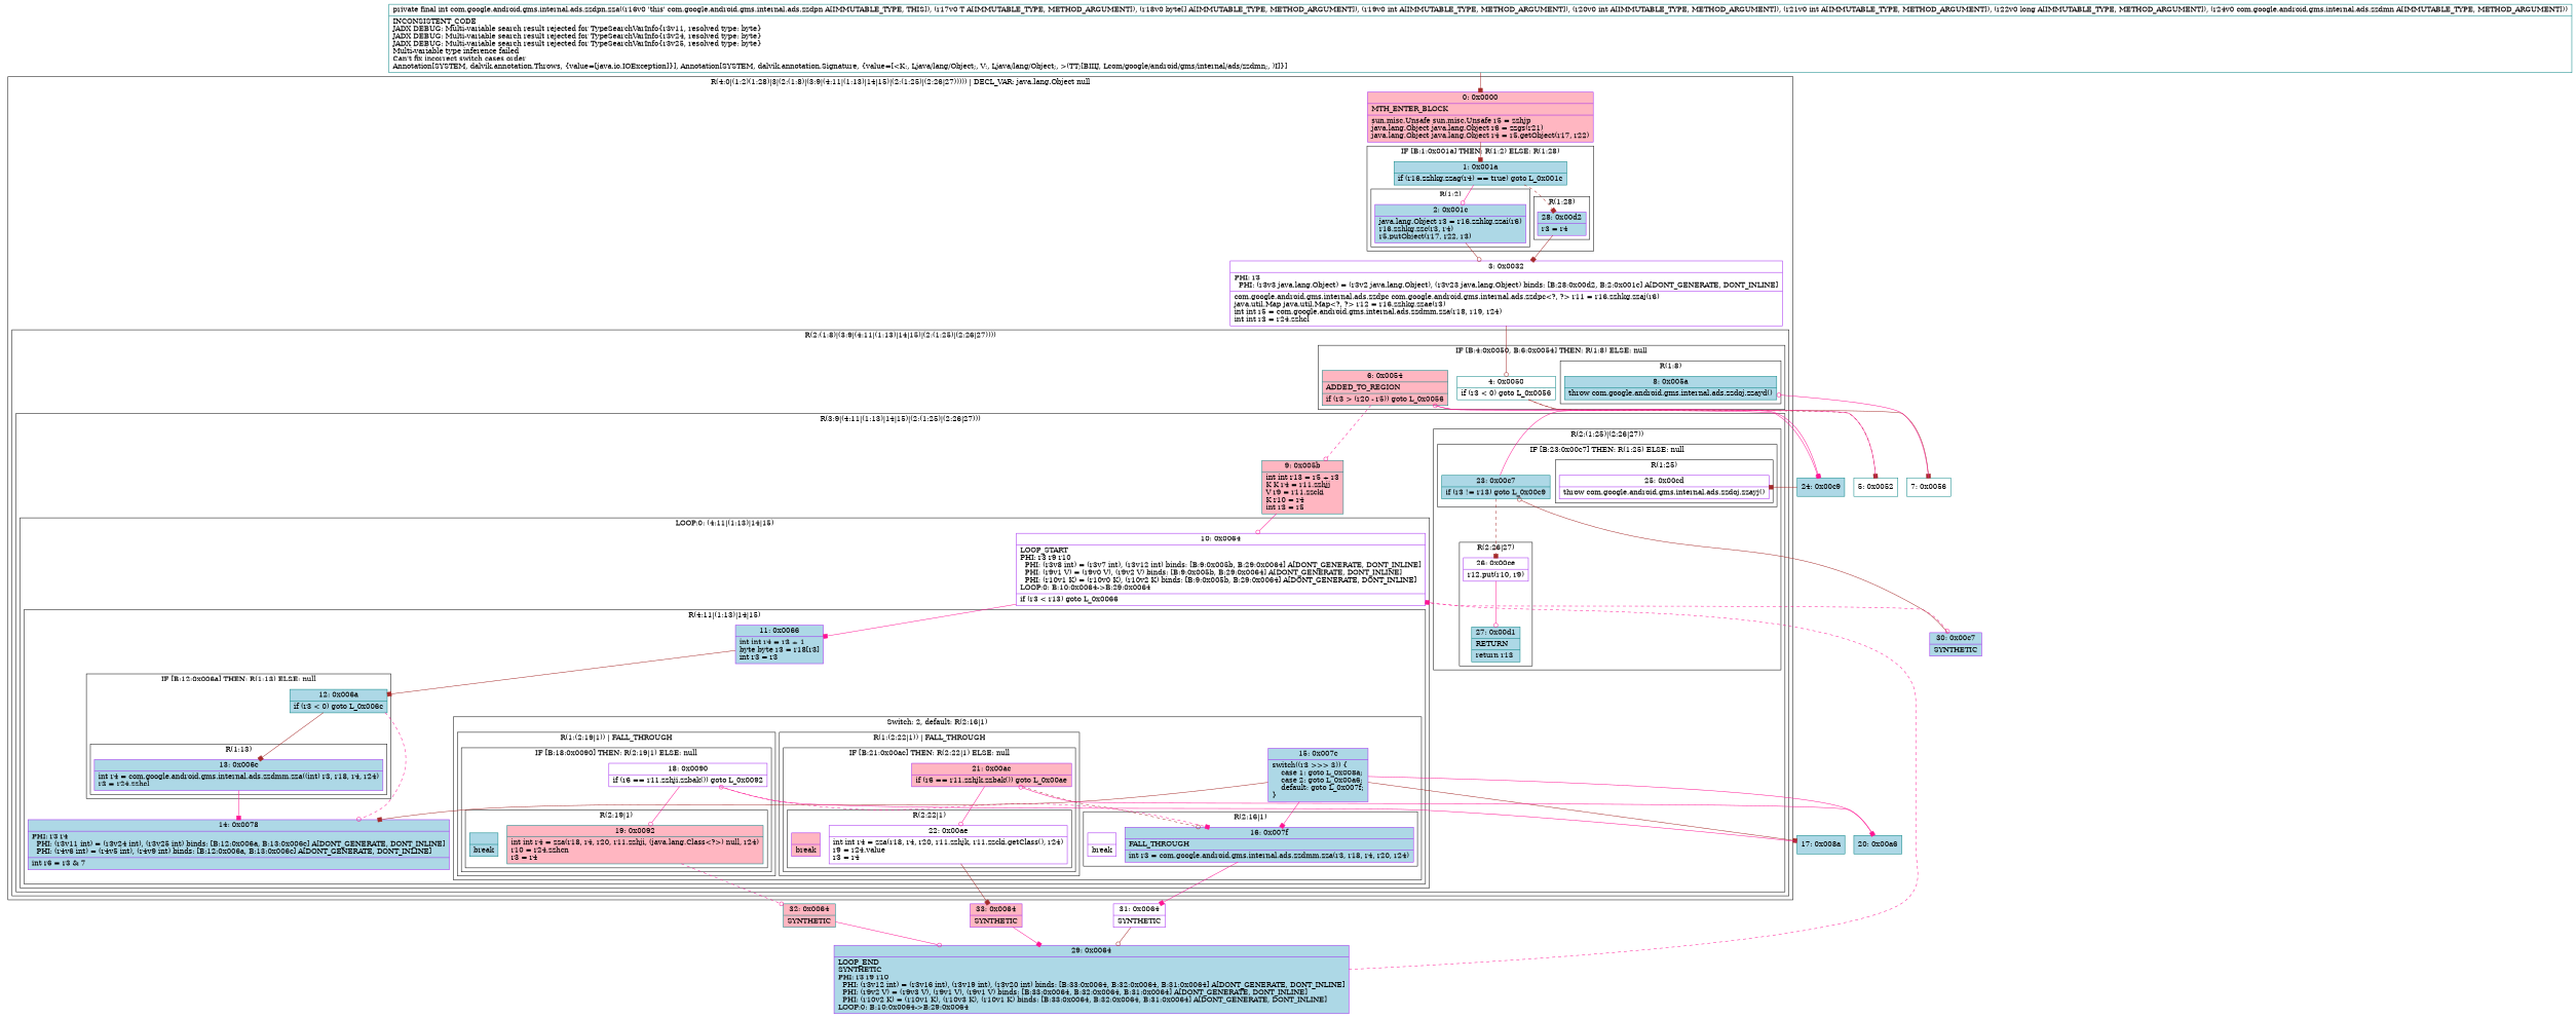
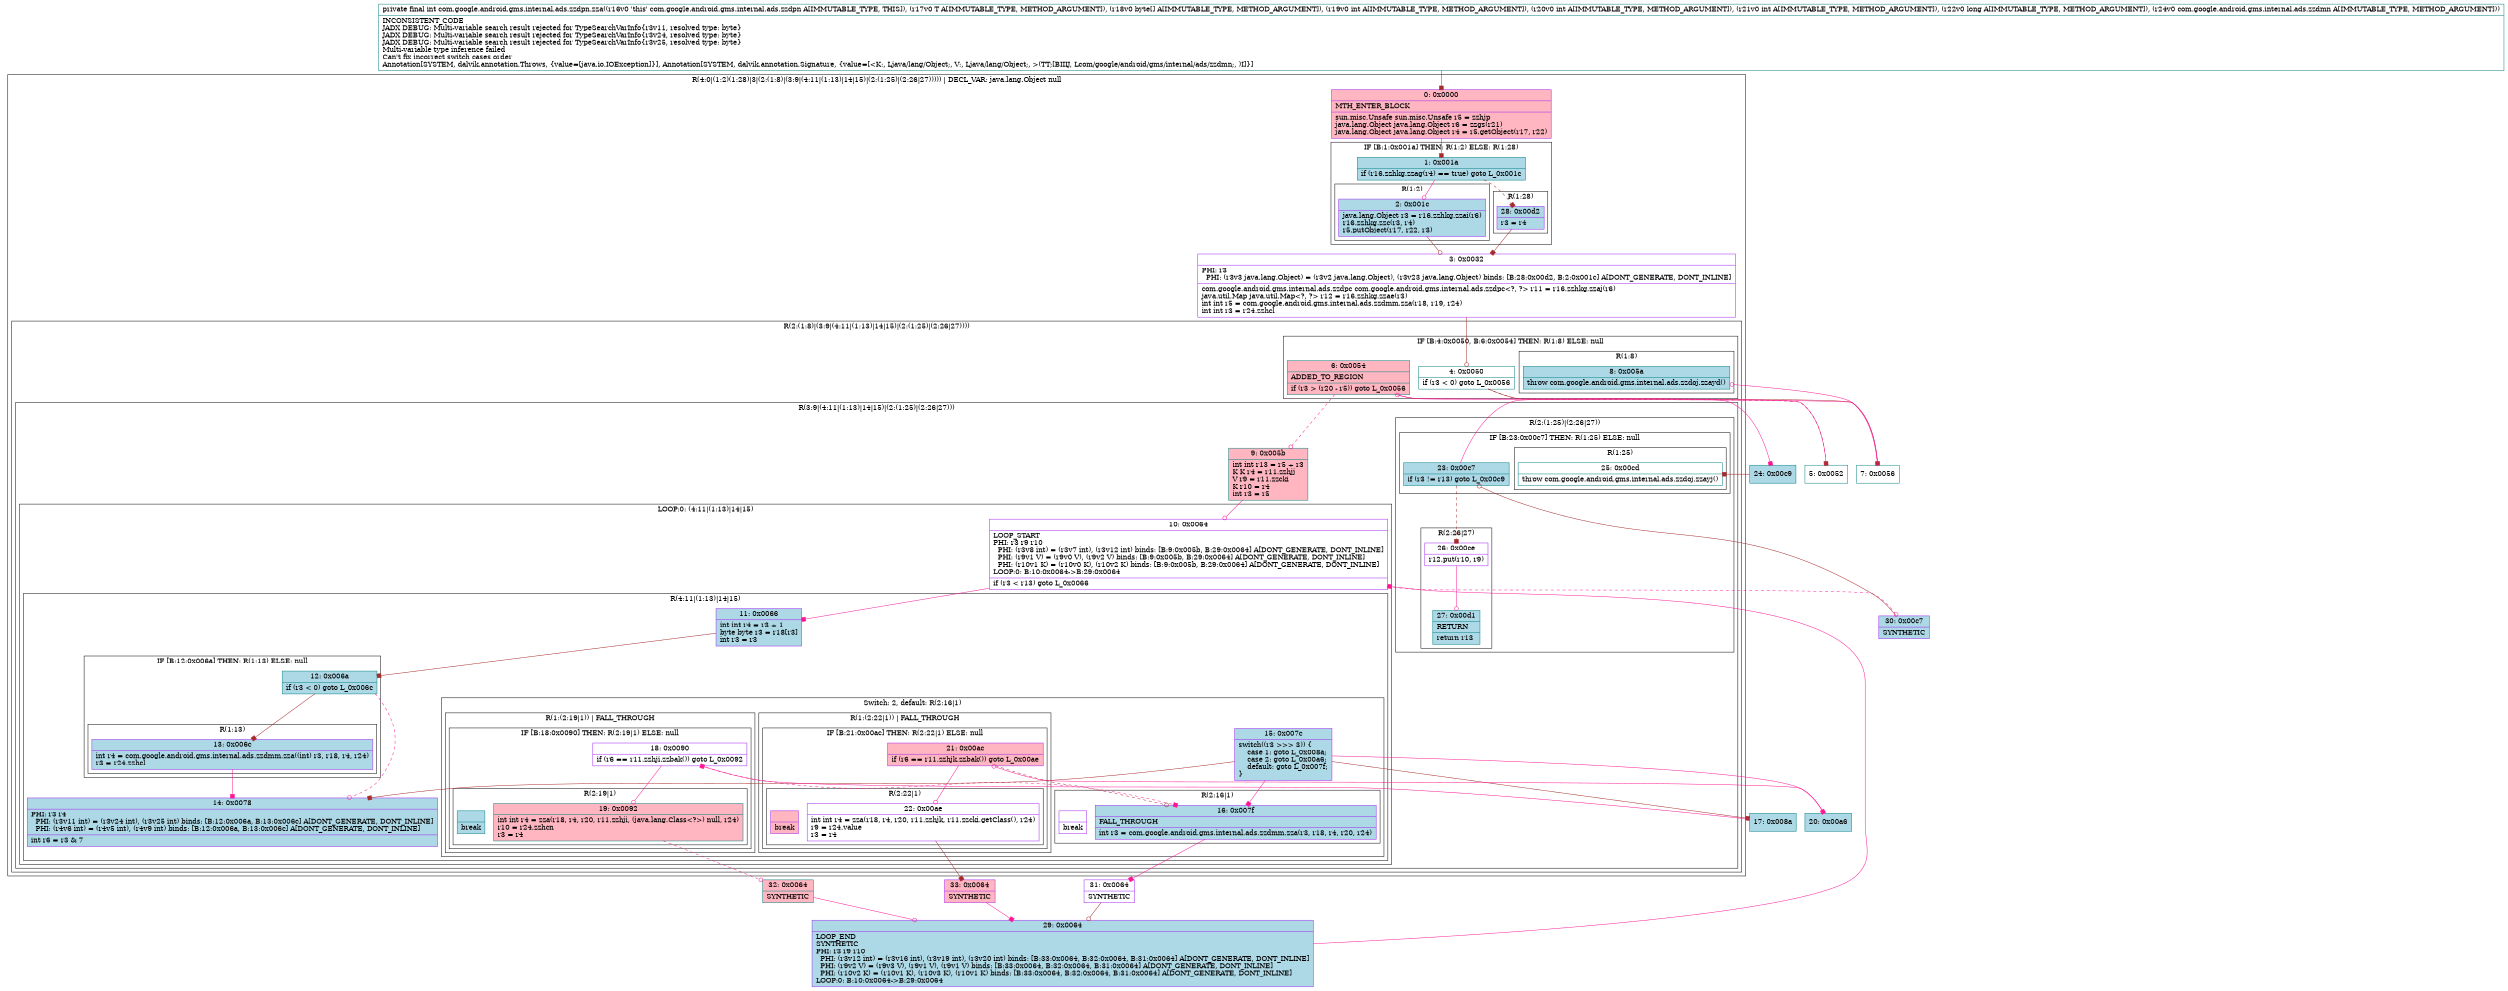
  digraph {
    node [color=purple fillcolor=lightblue shape=record style=filled]
    edge [arrowhead=box color=deeppink]
    n1 [label="{2\:\ 0x001c|java.lang.Object r3 = r16.zzhkg.zzai(r6)\lr16.zzhkg.zzc(r3, r4)\lr5.putObject(r17, r22, r3)\l}"]
    n2 [label="{28\:\ 0x00d2|r3 = r4\l}"]
    n3 [color=teal label="{1\:\ 0x001a|if (r16.zzhkg.zzag(r4) == true) goto L_0x001c\l}"]
    n4 [color=teal label="{8\:\ 0x005a|throw com.google.android.gms.internal.ads.zzdoj.zzayd()\l}"]
    n5 [color=teal fillcolor=white label="{4\:\ 0x0050|if (r3 \< 0) goto L_0x0056\l}"]
    n6 [color=teal fillcolor=lightpink label="{6\:\ 0x0054|ADDED_TO_REGION\l|if (r3 \> (r20 \- r5)) goto L_0x0056\l}"]
    n7 [label="{13\:\ 0x006c|int r4 = com.google.android.gms.internal.ads.zzdmm.zza((int) r3, r18, r4, r24)\lr3 = r24.zzhcl\l}"]
    n8 [color=teal label="{12\:\ 0x006a|if (r3 \< 0) goto L_0x006c\l}"]
    n9 [color=teal fillcolor=lightpink label="{19\:\ 0x0092|int int r4 = zza(r18, r4, r20, r11.zzhji, (java.lang.Class\<?\>) null, r24)\lr10 = r24.zzhcn\lr3 = r4\l}"]
    n10 [color=teal label="{|break\l}"]
    n11 [fillcolor=white label="{18\:\ 0x0090|if (r6 == r11.zzhji.zzbak()) goto L_0x0092\l}"]
    n12 [fillcolor=white label="{22\:\ 0x00ae|int int r4 = zza(r18, r4, r20, r11.zzhjk, r11.zzcki.getClass(), r24)\lr9 = r24.value\lr3 = r4\l}"]
    n13 [fillcolor=lightpink label="{|break\l}"]
    n14 [fillcolor=lightpink label="{21\:\ 0x00ac|if (r6 == r11.zzhjk.zzbak()) goto L_0x00ae\l}"]
    n15 [label="{16\:\ 0x007f|FALL_THROUGH\l|int r3 = com.google.android.gms.internal.ads.zzdmm.zza(r3, r18, r4, r20, r24)\l}"]
    n16 [fillcolor=white label="{|break\l}"]
    n17 [label="{15\:\ 0x007c|switch((r3 \>\>\> 3)) \{\l    case 1: goto L_0x008a;\l    case 2: goto L_0x00a6;\l    default: goto L_0x007f;\l\}\l}"]
    n18 [label="{11\:\ 0x0066|int int r4 = r3 + 1\lbyte byte r3 = r18[r3]\lint r3 = r3\l}"]
    n19 [label="{14\:\ 0x0078|PHI: r3 r4 \l  PHI: (r3v11 int) = (r3v24 int), (r3v25 int) binds: [B:12:0x006a, B:13:0x006c] A[DONT_GENERATE, DONT_INLINE]\l  PHI: (r4v6 int) = (r4v5 int), (r4v9 int) binds: [B:12:0x006a, B:13:0x006c] A[DONT_GENERATE, DONT_INLINE]\l|int r6 = r3 & 7\l}"]
    n20 [fillcolor=white label="{10\:\ 0x0064|LOOP_START\lPHI: r3 r9 r10 \l  PHI: (r3v8 int) = (r3v7 int), (r3v12 int) binds: [B:9:0x005b, B:29:0x0064] A[DONT_GENERATE, DONT_INLINE]\l  PHI: (r9v1 V) = (r9v0 V), (r9v2 V) binds: [B:9:0x005b, B:29:0x0064] A[DONT_GENERATE, DONT_INLINE]\l  PHI: (r10v1 K) = (r10v0 K), (r10v2 K) binds: [B:9:0x005b, B:29:0x0064] A[DONT_GENERATE, DONT_INLINE]\lLOOP:0: B:10:0x0064\-\>B:29:0x0064\l|if (r3 \< r13) goto L_0x0066\l}"]
-   n21 [fillcolor=white label="{25\:\ 0x00cd|throw com.google.android.gms.internal.ads.zzdoj.zzayj()\l}"]
+   n21 [color=teal fillcolor=white label="{25\:\ 0x00cd|throw com.google.android.gms.internal.ads.zzdoj.zzayj()\l}"]
    n22 [color=teal label="{23\:\ 0x00c7|if (r3 != r13) goto L_0x00c9\l}"]
    n23 [fillcolor=white label="{26\:\ 0x00ce|r12.put(r10, r9)\l}"]
    n24 [color=teal label="{27\:\ 0x00d1|RETURN\l|return r13\l}"]
    n25 [color=teal fillcolor=lightpink label="{9\:\ 0x005b|int int r13 = r5 + r3\lK K r4 = r11.zzhjj\lV r9 = r11.zzcki\lK r10 = r4\lint r3 = r5\l}"]
    n26 [fillcolor=lightpink label="{0\:\ 0x0000|MTH_ENTER_BLOCK\l|sun.misc.Unsafe sun.misc.Unsafe r5 = zzhjp\ljava.lang.Object java.lang.Object r6 = zzgs(r21)\ljava.lang.Object java.lang.Object r4 = r5.getObject(r17, r22)\l}"]
    n27 [fillcolor=white label="{3\:\ 0x0032|PHI: r3 \l  PHI: (r3v3 java.lang.Object) = (r3v2 java.lang.Object), (r3v23 java.lang.Object) binds: [B:28:0x00d2, B:2:0x001c] A[DONT_GENERATE, DONT_INLINE]\l|com.google.android.gms.internal.ads.zzdpc com.google.android.gms.internal.ads.zzdpc\<?, ?\> r11 = r16.zzhkg.zzaj(r6)\ljava.util.Map java.util.Map\<?, ?\> r12 = r16.zzhkg.zzae(r3)\lint int r5 = com.google.android.gms.internal.ads.zzdmm.zza(r18, r19, r24)\lint int r3 = r24.zzhcl\l}"]
    n28 [color=teal fillcolor=white label="{5\:\ 0x0052}"]
    n29 [color=teal fillcolor=white label="{7\:\ 0x0056}"]
    n30 [color=teal fillcolor=lightpink label="{32\:\ 0x0064|SYNTHETIC\l}"]
    n31 [fillcolor=lightpink label="{33\:\ 0x0064|SYNTHETIC\l}"]
    n32 [fillcolor=white label="{31\:\ 0x0064|SYNTHETIC\l}"]
    n33 [color=teal label="{17\:\ 0x008a}"]
    n34 [color=teal label="{20\:\ 0x00a6}"]
    n35 [label="{30\:\ 0x00c7|SYNTHETIC\l}"]
    n36 [color=teal label="{24\:\ 0x00c9}"]
    n37 [label="{29\:\ 0x0064|LOOP_END\lSYNTHETIC\lPHI: r3 r9 r10 \l  PHI: (r3v12 int) = (r3v16 int), (r3v19 int), (r3v20 int) binds: [B:33:0x0064, B:32:0x0064, B:31:0x0064] A[DONT_GENERATE, DONT_INLINE]\l  PHI: (r9v2 V) = (r9v3 V), (r9v1 V), (r9v1 V) binds: [B:33:0x0064, B:32:0x0064, B:31:0x0064] A[DONT_GENERATE, DONT_INLINE]\l  PHI: (r10v2 K) = (r10v1 K), (r10v3 K), (r10v1 K) binds: [B:33:0x0064, B:32:0x0064, B:31:0x0064] A[DONT_GENERATE, DONT_INLINE]\lLOOP:0: B:10:0x0064\-\>B:29:0x0064\l}"]
    n38 [color=teal fillcolor=white label="{private final int com.google.android.gms.internal.ads.zzdpn.zza((r16v0 'this' com.google.android.gms.internal.ads.zzdpn A[IMMUTABLE_TYPE, THIS]), (r17v0 T A[IMMUTABLE_TYPE, METHOD_ARGUMENT]), (r18v0 byte[] A[IMMUTABLE_TYPE, METHOD_ARGUMENT]), (r19v0 int A[IMMUTABLE_TYPE, METHOD_ARGUMENT]), (r20v0 int A[IMMUTABLE_TYPE, METHOD_ARGUMENT]), (r21v0 int A[IMMUTABLE_TYPE, METHOD_ARGUMENT]), (r22v0 long A[IMMUTABLE_TYPE, METHOD_ARGUMENT]), (r24v0 com.google.android.gms.internal.ads.zzdmn A[IMMUTABLE_TYPE, METHOD_ARGUMENT]))  | INCONSISTENT_CODE\lJADX DEBUG: Multi\-variable search result rejected for TypeSearchVarInfo\{r3v11, resolved type: byte\}\lJADX DEBUG: Multi\-variable search result rejected for TypeSearchVarInfo\{r3v24, resolved type: byte\}\lJADX DEBUG: Multi\-variable search result rejected for TypeSearchVarInfo\{r3v25, resolved type: byte\}\lMulti\-variable type inference failed\lCan't fix incorrect switch cases order\lAnnotation[SYSTEM, dalvik.annotation.Throws, \{value=[java.io.IOException]\}], Annotation[SYSTEM, dalvik.annotation.Signature, \{value=[\<K:, Ljava\/lang\/Object;, V:, Ljava\/lang\/Object;, \>(TT;[BIIIJ, Lcom\/google\/android\/gms\/internal\/ads\/zzdmn;, )I]\}]\l}"]
    subgraph cluster_1 {
      label="R(4:0|(1:2)(1:28)|3|(2:(1:8)|(3:9|(4:11|(1:13)|14|15)|(2:(1:25)|(2:26|27))))) | DECL_VAR: java.lang.Object null\l"
      n26
      n27
      subgraph cluster_2 {
        label="IF [B:1:0x001a] THEN: R(1:2) ELSE: R(1:28)"
        n3
        subgraph cluster_3 {
          label="R(1:2)"
          n1
        }
        subgraph cluster_4 {
          label="R(1:28)"
          n2
        }
      }
      subgraph cluster_5 {
        label="R(2:(1:8)|(3:9|(4:11|(1:13)|14|15)|(2:(1:25)|(2:26|27))))"
        subgraph cluster_6 {
          label="IF [B:4:0x0050, B:6:0x0054] THEN: R(1:8) ELSE: null"
          n5
          n6
          subgraph cluster_7 {
            label="R(1:8)"
            n4
          }
        }
        subgraph cluster_8 {
          label="R(3:9|(4:11|(1:13)|14|15)|(2:(1:25)|(2:26|27)))"
          n25
          subgraph cluster_9 {
            label="LOOP:0: (4:11|(1:13)|14|15)"
            n20
            subgraph cluster_10 {
              label="R(4:11|(1:13)|14|15)"
              n18
              n19
              subgraph cluster_11 {
                label="IF [B:12:0x006a] THEN: R(1:13) ELSE: null"
                n8
                subgraph cluster_12 {
                  label="R(1:13)"
                  n7
                }
              }
              subgraph cluster_13 {
                label="Switch: 2, default: R(2:16|1)"
                n17
                subgraph cluster_14 {
                  label="R(1:(2:19|1)) | FALL_THROUGH\l"
                  subgraph cluster_15 {
                    label="IF [B:18:0x0090] THEN: R(2:19|1) ELSE: null"
                    n11
                    subgraph cluster_16 {
                      label="R(2:19|1)"
                      n9
                      n10
                    }
                  }
                }
                subgraph cluster_17 {
                  label="R(1:(2:22|1)) | FALL_THROUGH\l"
                  subgraph cluster_18 {
                    label="IF [B:21:0x00ac] THEN: R(2:22|1) ELSE: null"
                    n14
                    subgraph cluster_19 {
                      label="R(2:22|1)"
                      n12
                      n13
                    }
                  }
                }
                subgraph cluster_20 {
                  label="R(2:16|1)"
                  n15
                  n16
                }
              }
            }
          }
          subgraph cluster_21 {
            label="R(2:(1:25)|(2:26|27))"
            subgraph cluster_22 {
              label="IF [B:23:0x00c7] THEN: R(1:25) ELSE: null"
              n22
              subgraph cluster_23 {
                label="R(1:25)"
                n21
              }
            }
            subgraph cluster_24 {
              label="R(2:26|27)"
              n23
              n24
            }
          }
        }
      }
    }
    n1 -> n27 [arrowhead=odot color=brown]
    n2 -> n27 [color=brown]
    n3 -> n1 [arrowhead=odot]
    n3 -> n2 [color=brown style=dashed]
    n5 -> n28 [color=brown style=dashed]
    n5 -> n29 [color=brown]
    n6 -> n25 [arrowhead=odot style=dashed]
-   n6 -> n36 [arrowhead=odot]
+   n6 -> n29 [arrowhead=odot]
    n7 -> n19
    n8 -> n7 [color=brown]
    n8 -> n19 [arrowhead=odot style=dashed]
    n9 -> n30 [arrowhead=odot style=dashed]
    n11 -> n9 [arrowhead=odot]
    n11 -> n15 [style=dashed]
    n12 -> n31 [color=brown]
    n14 -> n12 [arrowhead=odot]
    n14 -> n15 [arrowhead=odot color=brown style=dashed]
    n15 -> n32
    n17 -> n15
    n17 -> n19 [color=brown]
    n17 -> n33 [color=brown]
    n17 -> n34
    n18 -> n8 [color=brown]
    n20 -> n18
    n20 -> n35 [arrowhead=odot style=dashed]
    n22 -> n23 [color=brown style=dashed]
    n22 -> n36
    n23 -> n24 [arrowhead=odot]
    n25 -> n20 [arrowhead=odot]
    n26 -> n3 [color=brown]
    n27 -> n5 [arrowhead=odot color=brown]
    n28 -> n6 [arrowhead=odot]
    n29 -> n4 [arrowhead=odot]
    n30 -> n37 [arrowhead=odot]
    n31 -> n37
    n32 -> n37 [arrowhead=odot color=brown]
-   n33 -> n11 [arrowhead=odot]
+   n33 -> n11
    n34 -> n14 [arrowhead=odot]
    n35 -> n22 [arrowhead=odot color=brown]
    n36 -> n21 [color=brown]
-   n37 -> n20 [style=dashed]
+   n37 -> n20
    n38 -> n26 [color=brown]
  }
